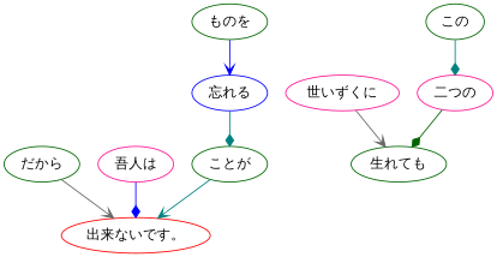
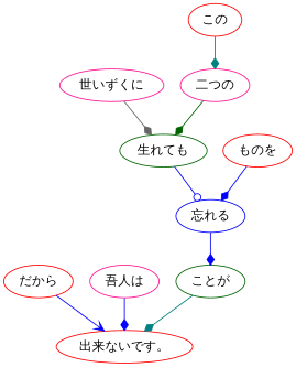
  digraph {
    node [color=darkgreen]
    edge [arrowhead=diamond color=blue]
-   n1 [label="だから"]
+   n1 [color=red label="だから"]
    n2 [color=red label="出来ないです。"]
    n3 [color=deeppink label="吾人は"]
    n4 [color=deeppink label="世いずくに"]
    n5 [label="生れても"]
    n6 [color=blue label="忘れる"]
    n7 [label="ことが"]
-   n8 [label="この"]
+   n8 [color=red label="この"]
    n9 [color=deeppink label="二つの"]
-   n10 [label="ものを"]
-   n1 -> n2 [arrowhead=vee color=gray40]
+   n10 [color=red label="ものを"]
+   n1 -> n2 [arrowhead=vee]
    n3 -> n2
-   n4 -> n5 [arrowhead=vee color=gray40]
-   n6 -> n7 [color=teal]
-   n7 -> n2 [arrowhead=vee color=teal]
+   n4 -> n5 [color=gray40]
+   n5 -> n6 [arrowhead=odot]
+   n6 -> n7
+   n7 -> n2 [color=teal]
    n8 -> n9 [color=teal]
    n9 -> n5 [color=darkgreen]
-   n10 -> n6 [arrowhead=vee]
+   n10 -> n6
  }
